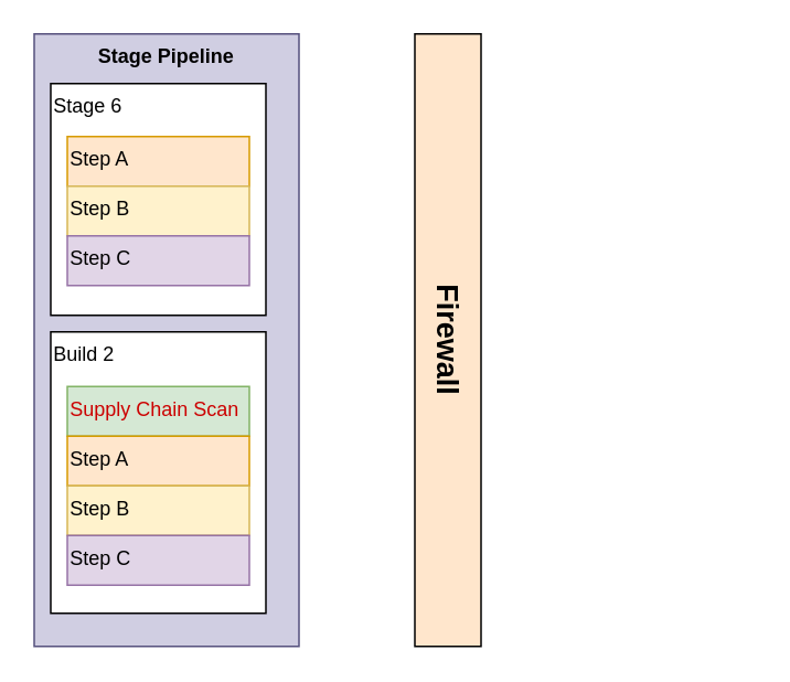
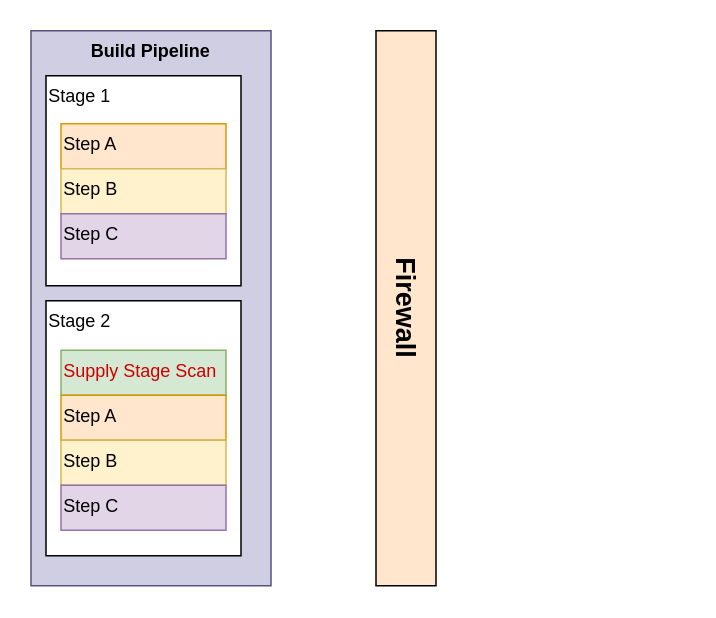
  <mxCell id="0" />
  <mxCell id="1" parent="0" />
- <mxCell id="2" value="Stage Pipeline" style="rounded=0;whiteSpace=wrap;html=1;verticalAlign=top;fillColor=#d0cee2;strokeColor=#56517e;fontStyle=1" parent="1" vertex="1"><mxGeometry x="20" y="20" width="160" height="370" as="geometry" /></mxCell>
- <mxCell id="3" value="Stage 6" style="rounded=0;whiteSpace=wrap;html=1;verticalAlign=top;align=left;" parent="1" vertex="1"><mxGeometry x="30" y="50" width="130" height="140" as="geometry" /></mxCell>
+ <mxCell id="2" value="Build Pipeline" style="rounded=0;whiteSpace=wrap;html=1;verticalAlign=top;fillColor=#d0cee2;strokeColor=#56517e;fontStyle=1" parent="1" vertex="1"><mxGeometry x="20" y="20" width="160" height="370" as="geometry" /></mxCell>
+ <mxCell id="3" value="Stage 1" style="rounded=0;whiteSpace=wrap;html=1;verticalAlign=top;align=left;" parent="1" vertex="1"><mxGeometry x="30" y="50" width="130" height="140" as="geometry" /></mxCell>
  <mxCell id="4" value="Step A" style="rounded=0;whiteSpace=wrap;html=1;align=left;verticalAlign=top;fillColor=#ffe6cc;strokeColor=#d79b00;" parent="1" vertex="1"><mxGeometry x="40" y="82" width="110" height="30" as="geometry" /></mxCell>
  <mxCell id="5" value="Step B" style="rounded=0;whiteSpace=wrap;html=1;align=left;verticalAlign=top;fillColor=#fff2cc;strokeColor=#d6b656;" parent="1" vertex="1"><mxGeometry x="40" y="112" width="110" height="30" as="geometry" /></mxCell>
  <mxCell id="6" value="Step C" style="rounded=0;whiteSpace=wrap;html=1;align=left;verticalAlign=top;fillColor=#e1d5e7;strokeColor=#9673a6;" parent="1" vertex="1"><mxGeometry x="40" y="142" width="110" height="30" as="geometry" /></mxCell>
- <mxCell id="7" value="Build 2" style="rounded=0;whiteSpace=wrap;html=1;verticalAlign=top;align=left;" parent="1" vertex="1"><mxGeometry x="30" y="200" width="130" height="170" as="geometry" /></mxCell>
- <mxCell id="8" value="Supply Chain Scan" style="rounded=0;whiteSpace=wrap;html=1;align=left;verticalAlign=top;fillColor=#d5e8d4;strokeColor=#82b366;fontColor=#cc0000;" parent="1" vertex="1"><mxGeometry x="40" y="233" width="110" height="30" as="geometry" /></mxCell>
+ <mxCell id="7" value="Stage 2" style="rounded=0;whiteSpace=wrap;html=1;verticalAlign=top;align=left;" parent="1" vertex="1"><mxGeometry x="30" y="200" width="130" height="170" as="geometry" /></mxCell>
+ <mxCell id="8" value="Supply Stage Scan" style="rounded=0;whiteSpace=wrap;html=1;align=left;verticalAlign=top;fillColor=#d5e8d4;strokeColor=#82b366;fontColor=#cc0000;" parent="1" vertex="1"><mxGeometry x="40" y="233" width="110" height="30" as="geometry" /></mxCell>
  <mxCell id="9" value="Step A" style="rounded=0;whiteSpace=wrap;html=1;align=left;verticalAlign=top;fillColor=#ffe6cc;strokeColor=#d79b00;" parent="1" vertex="1"><mxGeometry x="40" y="263" width="110" height="30" as="geometry" /></mxCell>
  <mxCell id="10" value="Step B" style="rounded=0;whiteSpace=wrap;html=1;align=left;verticalAlign=top;fillColor=#fff2cc;strokeColor=#d6b656;" parent="1" vertex="1"><mxGeometry x="40" y="293" width="110" height="30" as="geometry" /></mxCell>
  <mxCell id="11" value="Step C" style="rounded=0;whiteSpace=wrap;html=1;align=left;verticalAlign=top;fillColor=#e1d5e7;strokeColor=#9673a6;" parent="1" vertex="1"><mxGeometry x="40" y="323" width="110" height="30" as="geometry" /></mxCell>
  <mxCell id="12" value="Firewall" style="rounded=0;whiteSpace=wrap;html=1;fontStyle=1;fontSize=18;rotation=90;fillColor=#ffe6cc;" parent="1" vertex="1"><mxGeometry x="85" y="185" width="370" height="40" as="geometry" /></mxCell>
